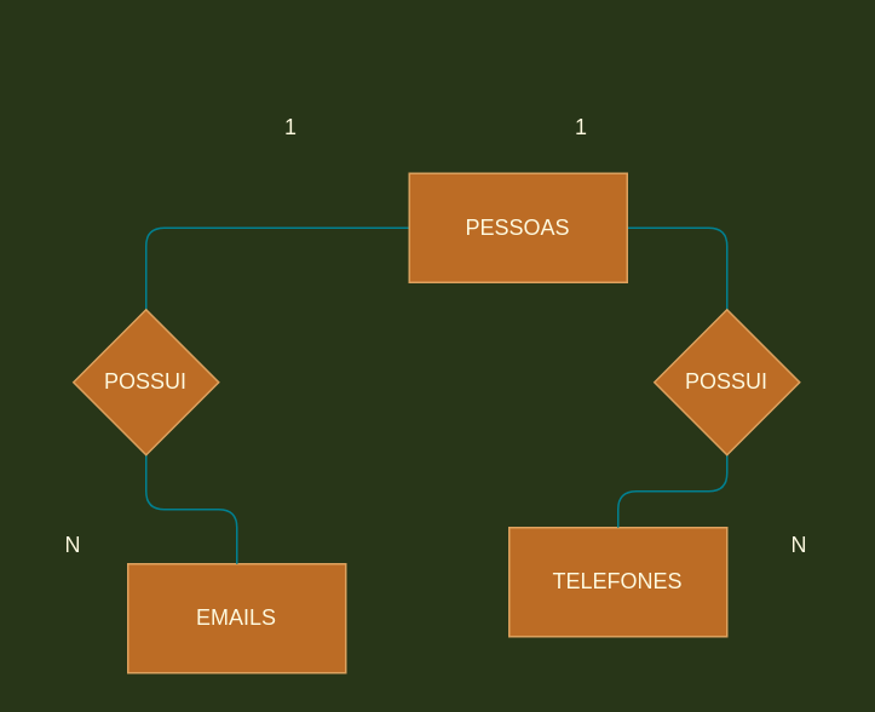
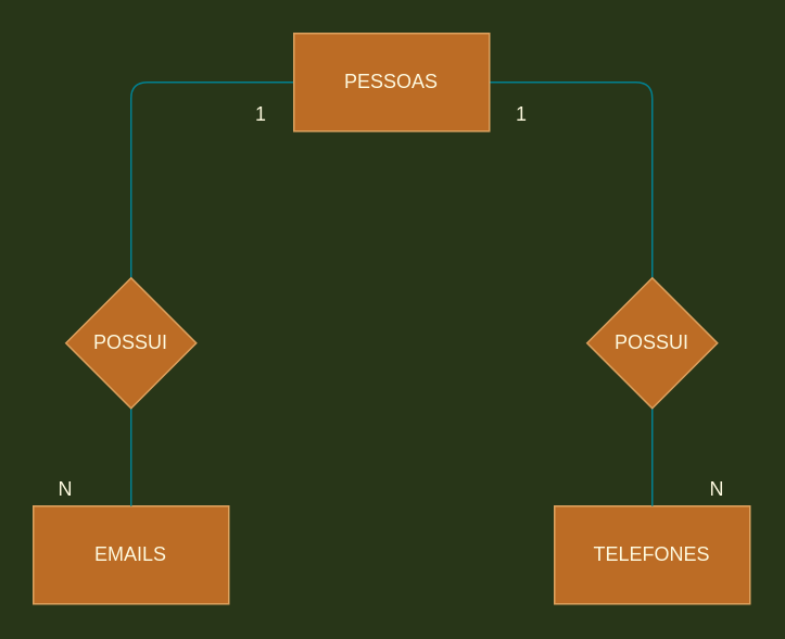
  <mxCell id="0" />
  <mxCell id="1" parent="0" />
  <mxCell id="2" style="edgeStyle=orthogonalEdgeStyle;curved=0;rounded=1;sketch=0;orthogonalLoop=1;jettySize=auto;html=1;exitX=0;exitY=0.5;exitDx=0;exitDy=0;entryX=0.5;entryY=0;entryDx=0;entryDy=0;strokeColor=#028090;fillColor=#F45B69;fontColor=#E4FDE1;endArrow=none;endFill=0;" edge="1" parent="1" source="4" target="11"><mxGeometry relative="1" as="geometry" /></mxCell>
  <mxCell id="3" style="edgeStyle=orthogonalEdgeStyle;curved=0;rounded=1;sketch=0;orthogonalLoop=1;jettySize=auto;html=1;exitX=1;exitY=0.5;exitDx=0;exitDy=0;entryX=0.5;entryY=0;entryDx=0;entryDy=0;endArrow=none;endFill=0;fillColor=#F45B69;fontColor=#E4FDE1;strokeColor=#028090;" edge="1" parent="1" source="4" target="13"><mxGeometry relative="1" as="geometry" /></mxCell>
- <mxCell id="4" value="PESSOAS" style="rounded=0;whiteSpace=wrap;html=1;fillColor=#BC6C25;strokeColor=#DDA15E;fontColor=#FEFAE0;" parent="1" vertex="1"><mxGeometry x="225" y="95" width="120" height="60" as="geometry" /></mxCell>
- <mxCell id="5" value="TELEFONES" style="rounded=0;whiteSpace=wrap;html=1;fillColor=#BC6C25;strokeColor=#DDA15E;fontColor=#FEFAE0;" parent="1" vertex="1"><mxGeometry x="280" y="290" width="120" height="60" as="geometry" /></mxCell>
- <mxCell id="6" value="EMAILS" style="rounded=0;whiteSpace=wrap;html=1;fillColor=#BC6C25;strokeColor=#DDA15E;fontColor=#FEFAE0;" parent="1" vertex="1"><mxGeometry x="70" y="310" width="120" height="60" as="geometry" /></mxCell>
+ <mxCell id="4" value="PESSOAS" style="rounded=0;whiteSpace=wrap;html=1;fillColor=#BC6C25;strokeColor=#DDA15E;fontColor=#FEFAE0;" parent="1" vertex="1"><mxGeometry x="180" y="20" width="120" height="60" as="geometry" /></mxCell>
+ <mxCell id="5" value="TELEFONES" style="rounded=0;whiteSpace=wrap;html=1;fillColor=#BC6C25;strokeColor=#DDA15E;fontColor=#FEFAE0;" parent="1" vertex="1"><mxGeometry x="340" y="310" width="120" height="60" as="geometry" /></mxCell>
+ <mxCell id="6" value="EMAILS" style="rounded=0;whiteSpace=wrap;html=1;fillColor=#BC6C25;strokeColor=#DDA15E;fontColor=#FEFAE0;" parent="1" vertex="1"><mxGeometry x="20" y="310" width="120" height="60" as="geometry" /></mxCell>
  <mxCell id="7" value="N" style="text;html=1;strokeColor=none;fillColor=none;align=center;verticalAlign=middle;whiteSpace=wrap;rounded=0;sketch=0;fontColor=#FEFAE0;" parent="1" vertex="1"><mxGeometry x="420" y="290" width="40" height="20" as="geometry" /></mxCell>
  <mxCell id="8" value="N" style="text;html=1;strokeColor=none;fillColor=none;align=center;verticalAlign=middle;whiteSpace=wrap;rounded=0;sketch=0;fontColor=#FEFAE0;" parent="1" vertex="1"><mxGeometry x="20" y="290" width="40" height="20" as="geometry" /></mxCell>
  <mxCell id="9" value="1" style="text;html=1;strokeColor=none;fillColor=none;align=center;verticalAlign=middle;whiteSpace=wrap;rounded=0;sketch=0;fontColor=#FEFAE0;" parent="1" vertex="1"><mxGeometry x="300" y="60" width="40" height="20" as="geometry" /></mxCell>
  <mxCell id="10" style="edgeStyle=orthogonalEdgeStyle;curved=0;rounded=1;sketch=0;orthogonalLoop=1;jettySize=auto;html=1;entryX=0.5;entryY=0;entryDx=0;entryDy=0;endArrow=none;endFill=0;strokeColor=#028090;fillColor=#F45B69;fontColor=#E4FDE1;" edge="1" parent="1" source="11" target="6"><mxGeometry relative="1" as="geometry" /></mxCell>
  <mxCell id="11" value="POSSUI" style="rhombus;whiteSpace=wrap;html=1;fillColor=#BC6C25;strokeColor=#DDA15E;fontColor=#FEFAE0;" vertex="1" parent="1"><mxGeometry x="40" y="170" width="80" height="80" as="geometry" /></mxCell>
  <mxCell id="12" style="edgeStyle=orthogonalEdgeStyle;curved=0;rounded=1;sketch=0;orthogonalLoop=1;jettySize=auto;html=1;entryX=0.5;entryY=0;entryDx=0;entryDy=0;endArrow=none;endFill=0;strokeColor=#028090;fillColor=#F45B69;fontColor=#E4FDE1;" edge="1" parent="1" source="13" target="5"><mxGeometry relative="1" as="geometry" /></mxCell>
  <mxCell id="13" value="POSSUI" style="rhombus;whiteSpace=wrap;html=1;fillColor=#BC6C25;strokeColor=#DDA15E;fontColor=#FEFAE0;" vertex="1" parent="1"><mxGeometry x="360" y="170" width="80" height="80" as="geometry" /></mxCell>
  <mxCell id="14" value="1" style="text;html=1;strokeColor=none;fillColor=none;align=center;verticalAlign=middle;whiteSpace=wrap;rounded=0;sketch=0;fontColor=#FEFAE0;" vertex="1" parent="1"><mxGeometry x="140" y="60" width="40" height="20" as="geometry" /></mxCell>
